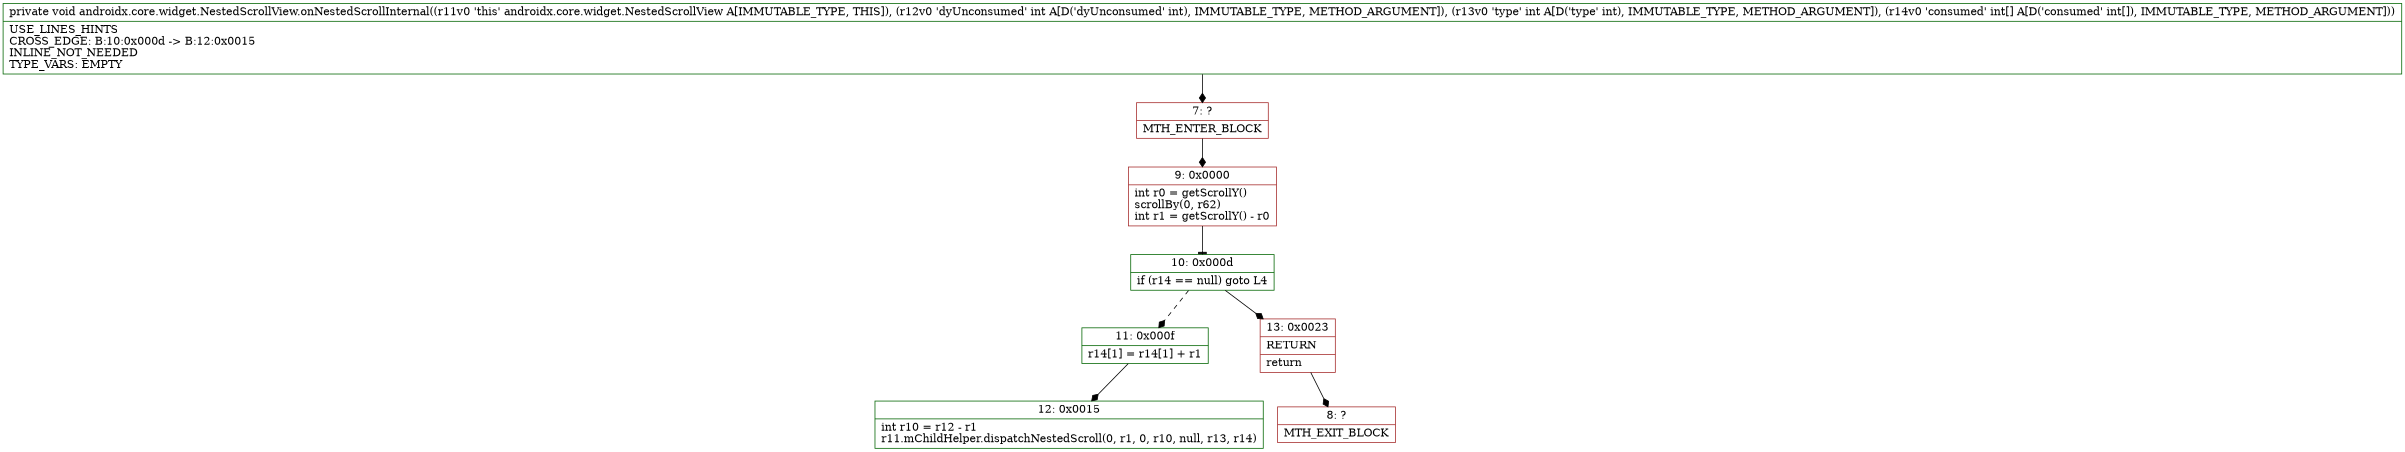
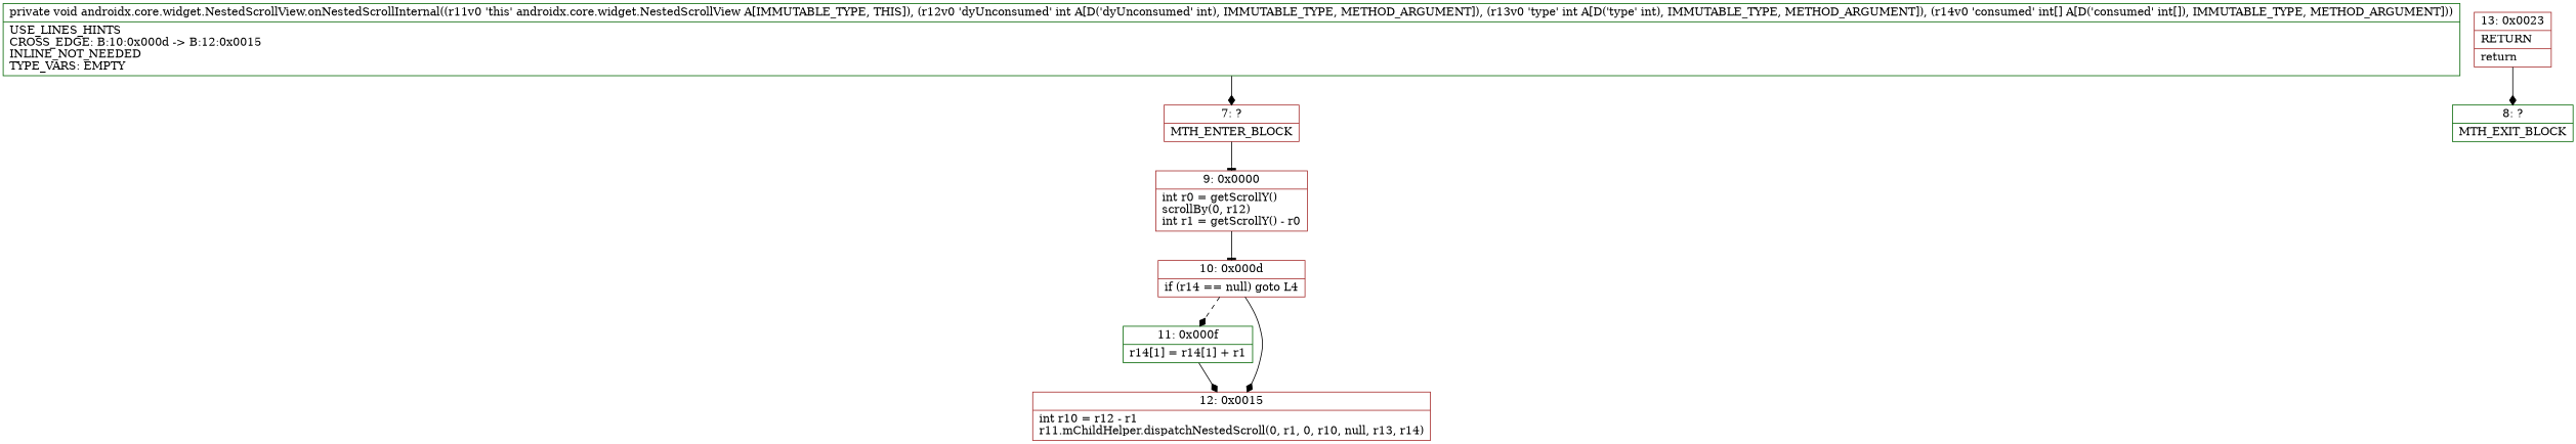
  digraph {
    fontname="DejaVu Serif"
    node [color=brown fontname="DejaVu Serif" shape=record]
    edge [arrowhead=diamond fontname="DejaVu Serif"]
    n1 [label="{7\:\ ?|MTH_ENTER_BLOCK\l}"]
-   n2 [label="{9\:\ 0x0000|int r0 = getScrollY()\lscrollBy(0, r62)\lint r1 = getScrollY() \- r0\l}"]
-   n3 [color=darkgreen label="{10\:\ 0x000d|if (r14 == null) goto L4\l}"]
+   n2 [label="{9\:\ 0x0000|int r0 = getScrollY()\lscrollBy(0, r12)\lint r1 = getScrollY() \- r0\l}"]
+   n3 [label="{10\:\ 0x000d|if (r14 == null) goto L4\l}"]
    n4 [color=darkgreen label="{11\:\ 0x000f|r14[1] = r14[1] + r1\l}"]
-   n5 [color=darkgreen label="{12\:\ 0x0015|int r10 = r12 \- r1\lr11.mChildHelper.dispatchNestedScroll(0, r1, 0, r10, null, r13, r14)\l}"]
+   n5 [label="{12\:\ 0x0015|int r10 = r12 \- r1\lr11.mChildHelper.dispatchNestedScroll(0, r1, 0, r10, null, r13, r14)\l}"]
    n6 [label="{13\:\ 0x0023|RETURN\l|return\l}"]
-   n7 [label="{8\:\ ?|MTH_EXIT_BLOCK\l}"]
+   n7 [color=darkgreen label="{8\:\ ?|MTH_EXIT_BLOCK\l}"]
    n8 [color=darkgreen label="{private void androidx.core.widget.NestedScrollView.onNestedScrollInternal((r11v0 'this' androidx.core.widget.NestedScrollView A[IMMUTABLE_TYPE, THIS]), (r12v0 'dyUnconsumed' int A[D('dyUnconsumed' int), IMMUTABLE_TYPE, METHOD_ARGUMENT]), (r13v0 'type' int A[D('type' int), IMMUTABLE_TYPE, METHOD_ARGUMENT]), (r14v0 'consumed' int[] A[D('consumed' int[]), IMMUTABLE_TYPE, METHOD_ARGUMENT]))  | USE_LINES_HINTS\lCROSS_EDGE: B:10:0x000d \-\> B:12:0x0015\lINLINE_NOT_NEEDED\lTYPE_VARS: EMPTY\l}"]
-   n1 -> n2
+   n1 -> n2 [arrowhead=tee]
    n2 -> n3 [arrowhead=tee]
    n3 -> n4 [style=dashed]
-   n3 -> n6
+   n3 -> n5
    n4 -> n5
    n6 -> n7
    n8 -> n1
  }
